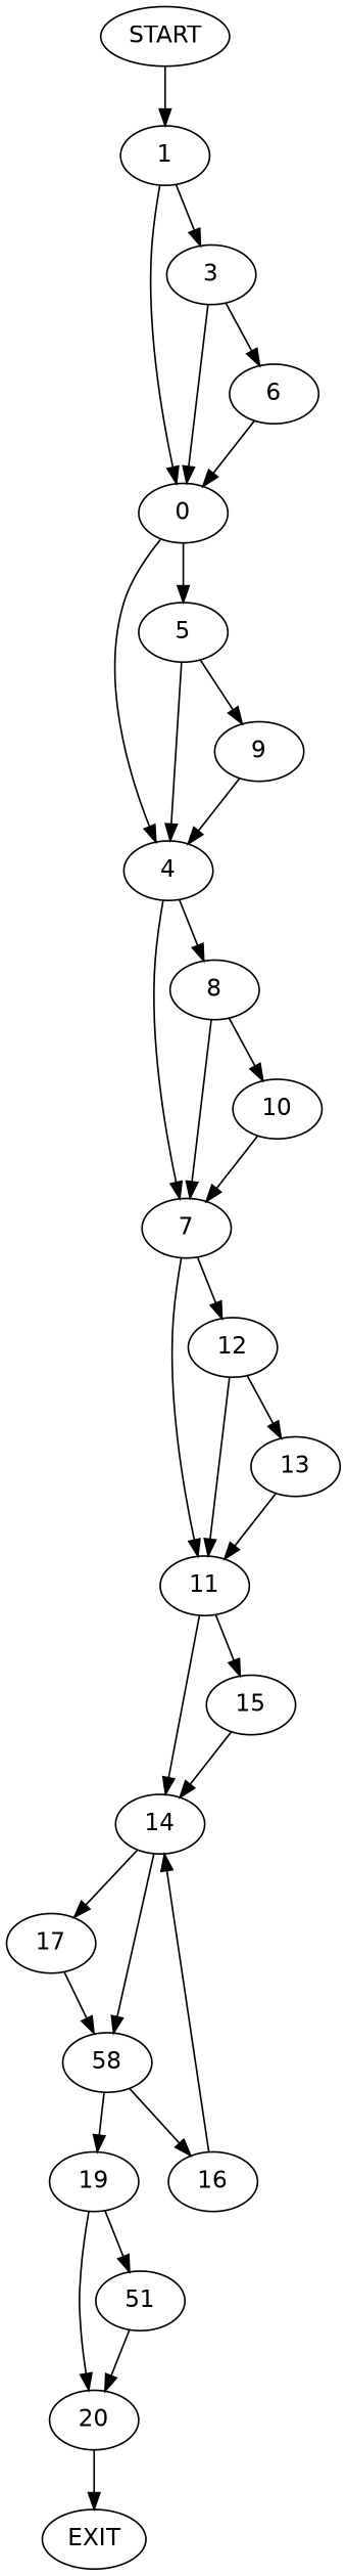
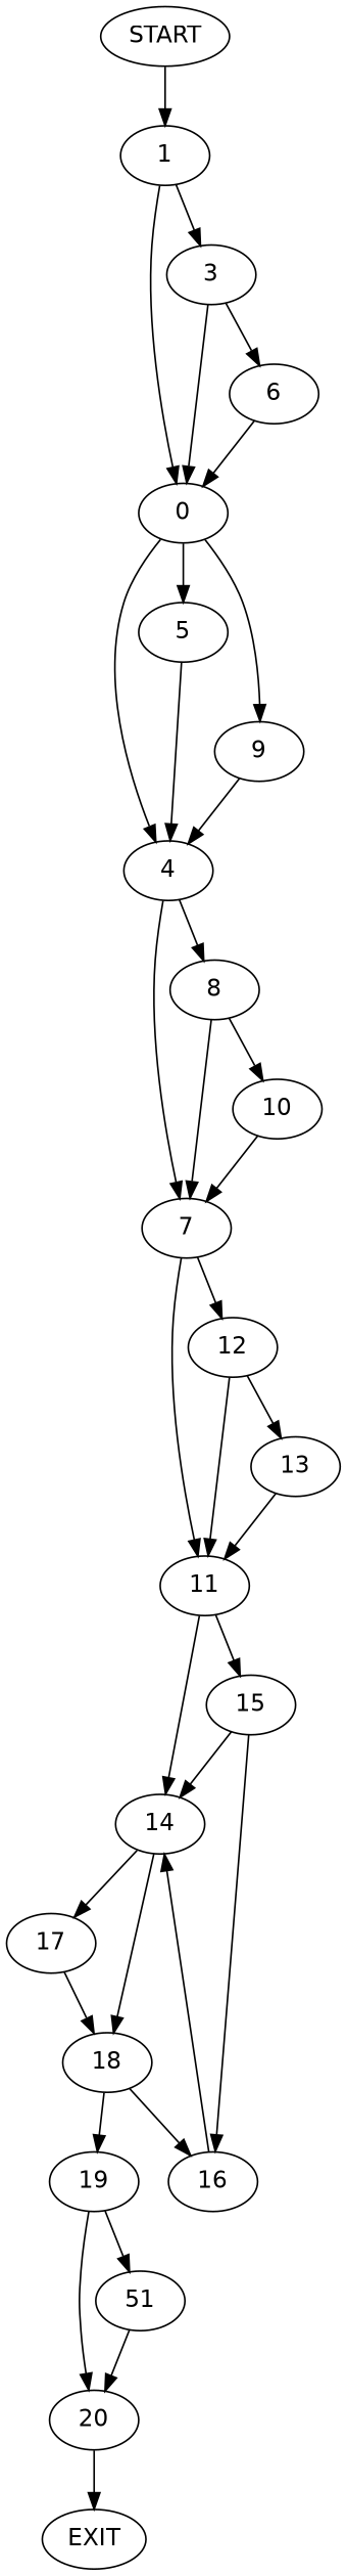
  digraph {
    fontname="DejaVu Sans"
    node [fontname="DejaVu Sans"]
    edge [fontname="DejaVu Sans"]
    n1 [label=START]
    1
    n3 [label=0]
    3
    n5 [label=EXIT]
    4
    5
    6
    7
    8
    9
    11
    12
    10
    14
    15
    13
    17
-   18 [label=58]
+   18
    16
    19
    20
    n23 [label=51]
    n1 -> 1
    1 -> n3
    1 -> 3
    n3 -> 4
    n3 -> 5
    3 -> n3
    3 -> 6
    4 -> 7
    4 -> 8
    5 -> 4
-   5 -> 9
+   n3 -> 9
    6 -> n3
    7 -> 11
    7 -> 12
    8 -> 7
    8 -> 10
    9 -> 4
    11 -> 14
    11 -> 15
    12 -> 11
    12 -> 13
    10 -> 7
    14 -> 17
    14 -> 18
    15 -> 14
+   15 -> 16
    13 -> 11
    17 -> 18
    18 -> 16
    18 -> 19
    16 -> 14
    19 -> 20
    19 -> n23
    20 -> n5
    n23 -> 20
  }
